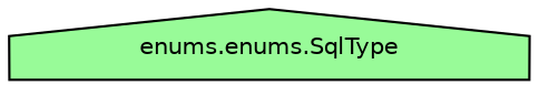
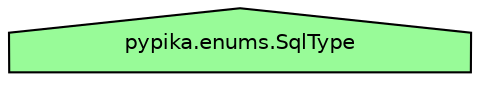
  digraph {
    rankdir=LR
-   n1 [color=black fillcolor=palegreen fontname=Helvetica fontsize=10 height=0.2 label="enums.enums.SqlType" shape=house style=filled width=0.4]
+   n1 [color=black fillcolor=palegreen fontname=Helvetica fontsize=10 height=0.2 label="pypika.enums.SqlType" shape=house style=filled width=0.4]
  }
